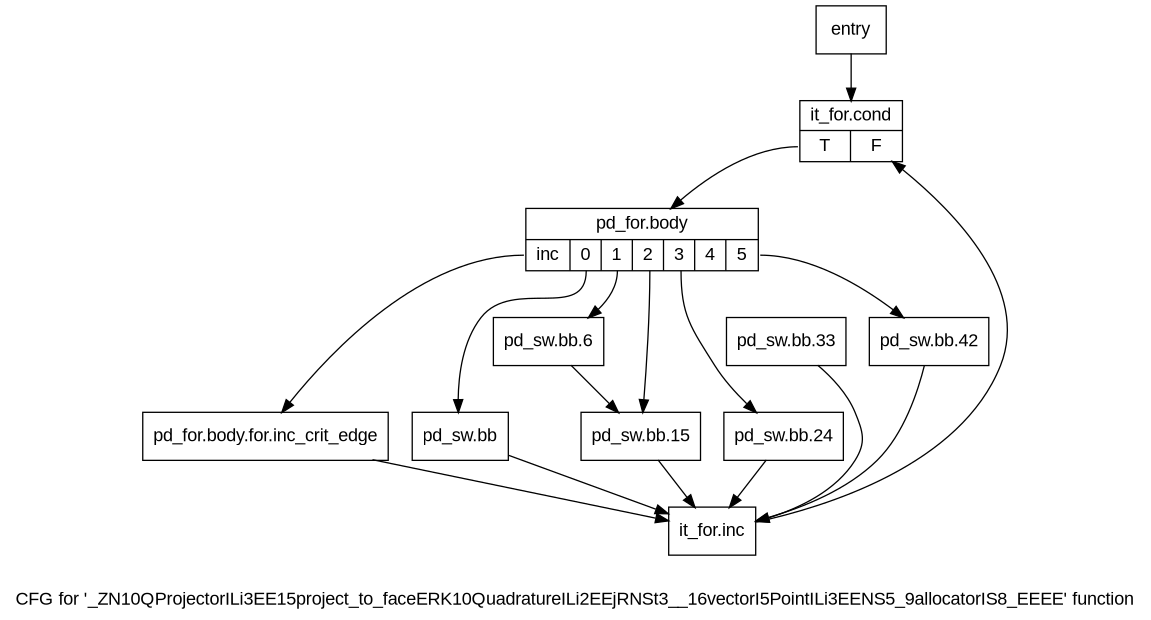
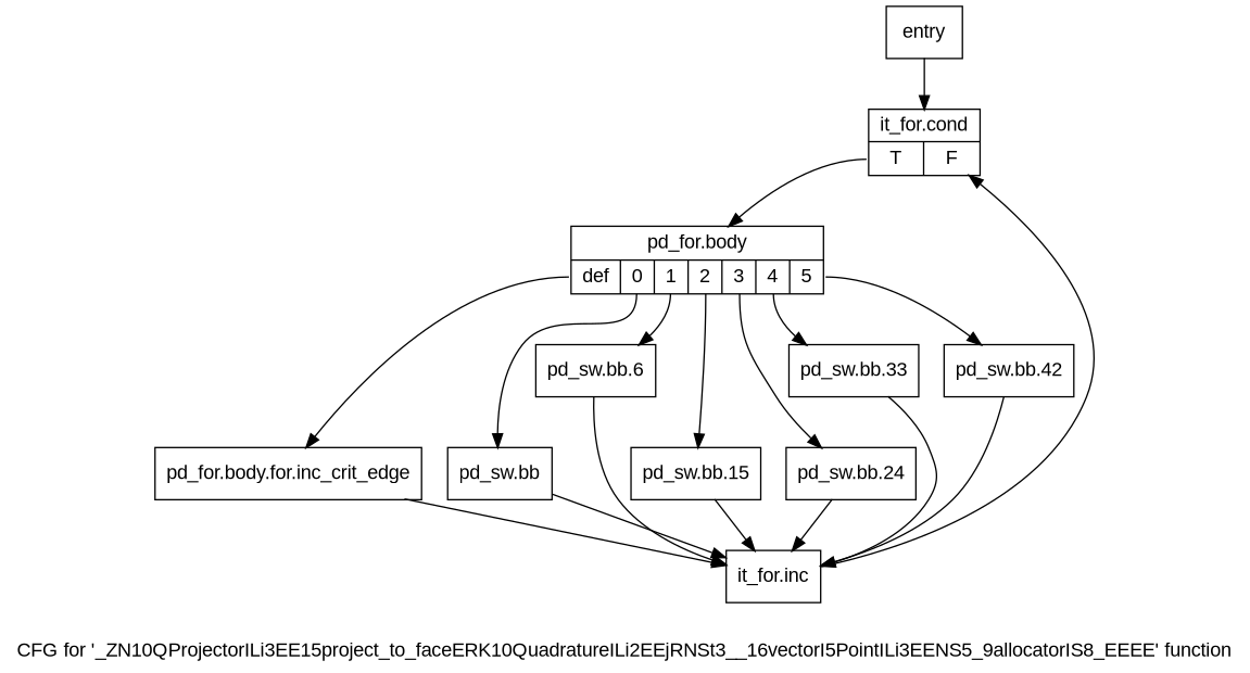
  digraph {
    fontname="Liberation Sans"
    label="CFG for '_ZN10QProjectorILi3EE15project_to_faceERK10QuadratureILi2EEjRNSt3__16vectorI5PointILi3EENS5_9allocatorIS8_EEEE' function"
    node [fontname="Liberation Sans" shape=record]
    edge [fontname="Liberation Sans"]
    n1 [label="{entry}"]
    n2 [label="{it_for.cond|{<s0>T|<s1>F}}"]
-   n3 [label="{pd_for.body|{<s0>inc|<s1>0|<s2>1|<s3>2|<s4>3|<s5>4|<s6>5}}"]
+   n3 [label="{pd_for.body|{<s0>def|<s1>0|<s2>1|<s3>2|<s4>3|<s5>4|<s6>5}}"]
    n4 [label="{pd_for.body.for.inc_crit_edge}"]
    n5 [label="{pd_sw.bb}"]
    n6 [label="{pd_sw.bb.6}"]
    n7 [label="{pd_sw.bb.15}"]
    n8 [label="{pd_sw.bb.24}"]
    n9 [label="{pd_sw.bb.33}"]
    n10 [label="{pd_sw.bb.42}"]
    n11 [label="{it_for.inc}"]
    n1 -> n2
    n2 -> n3 [tailport=s0]
    n3 -> n4 [tailport=s0]
    n3 -> n5 [tailport=s1]
    n3 -> n6 [tailport=s2]
    n3 -> n7 [tailport=s3]
    n3 -> n8 [tailport=s4]
+   n3 -> n9 [tailport=s5]
    n3 -> n10 [tailport=s6]
    n4 -> n11
    n5 -> n11
-   n6 -> n7
+   n6 -> n11
    n7 -> n11
    n8 -> n11
    n9 -> n11
    n10 -> n11
    n11 -> n2
  }
